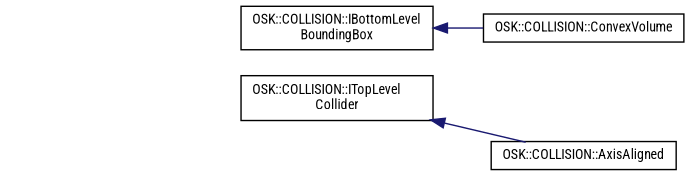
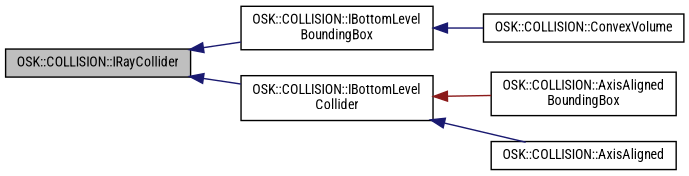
  digraph {
    fontname="Roboto Condensed"
    rankdir=LR
    node [color=black fillcolor=white fontname="Roboto Condensed" fontsize=10 shape=record style=filled]
    edge [color=midnightblue dir=back fontname="Roboto Condensed" fontsize=10 labelfontname=Helvetica labelfontsize=10 style=solid]
+   n1 [fillcolor=grey75 fontcolor=black height=0.2 label="OSK::COLLISION::IRayCollider" width=0.4]
    n2 [height=0.2 label="OSK::COLLISION::IBottomLevel\lBoundingBox" width=0.4]
-   n3 [height=0.2 label="OSK::COLLISION::ITopLevel\lCollider" width=0.4]
+   n3 [height=0.2 label="OSK::COLLISION::IBottomLevel\lCollider" width=0.4]
    n4 [height=0.2 label="OSK::COLLISION::ConvexVolume" width=0.4]
+   n5 [height=0.2 label="OSK::COLLISION::AxisAligned\lBoundingBox" width=0.4]
    n6 [height=0.2 label="OSK::COLLISION::AxisAligned" width=0.4]
+   n1 -> n2
+   n1 -> n3
    n2 -> n4
+   n3 -> n5 [color=firebrick4]
    n3 -> n6
  }
